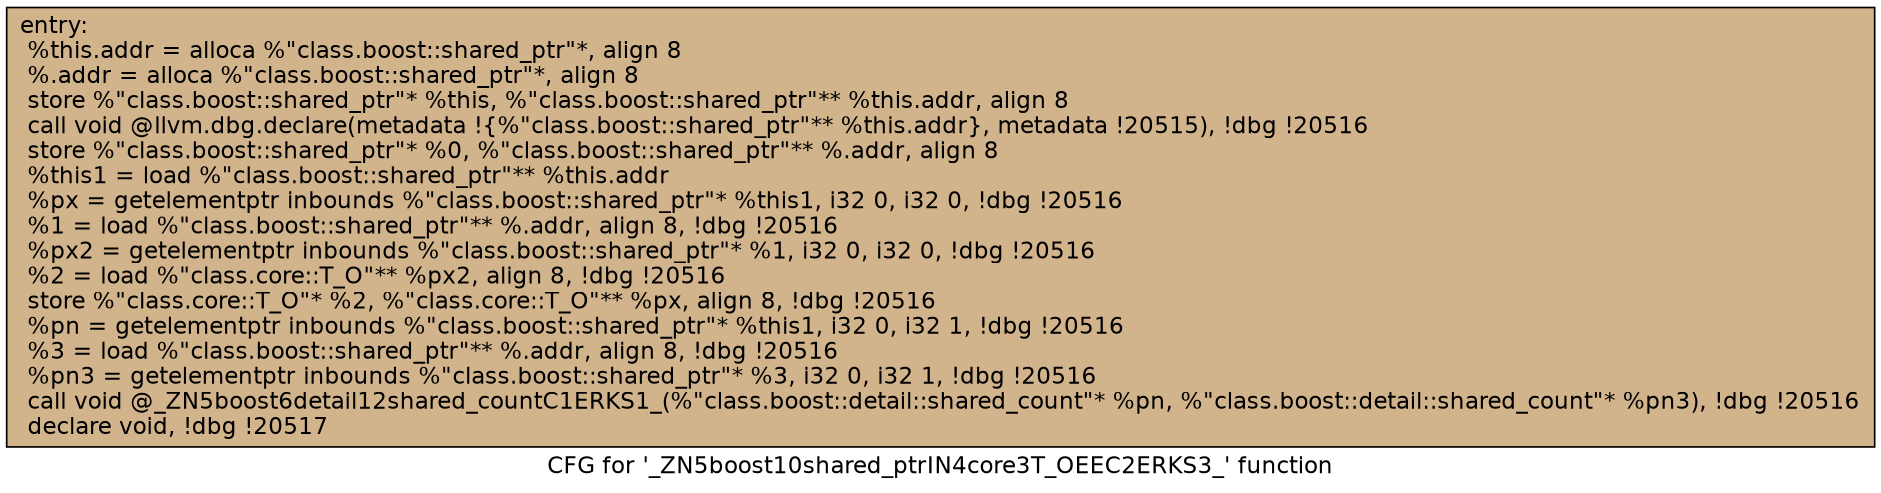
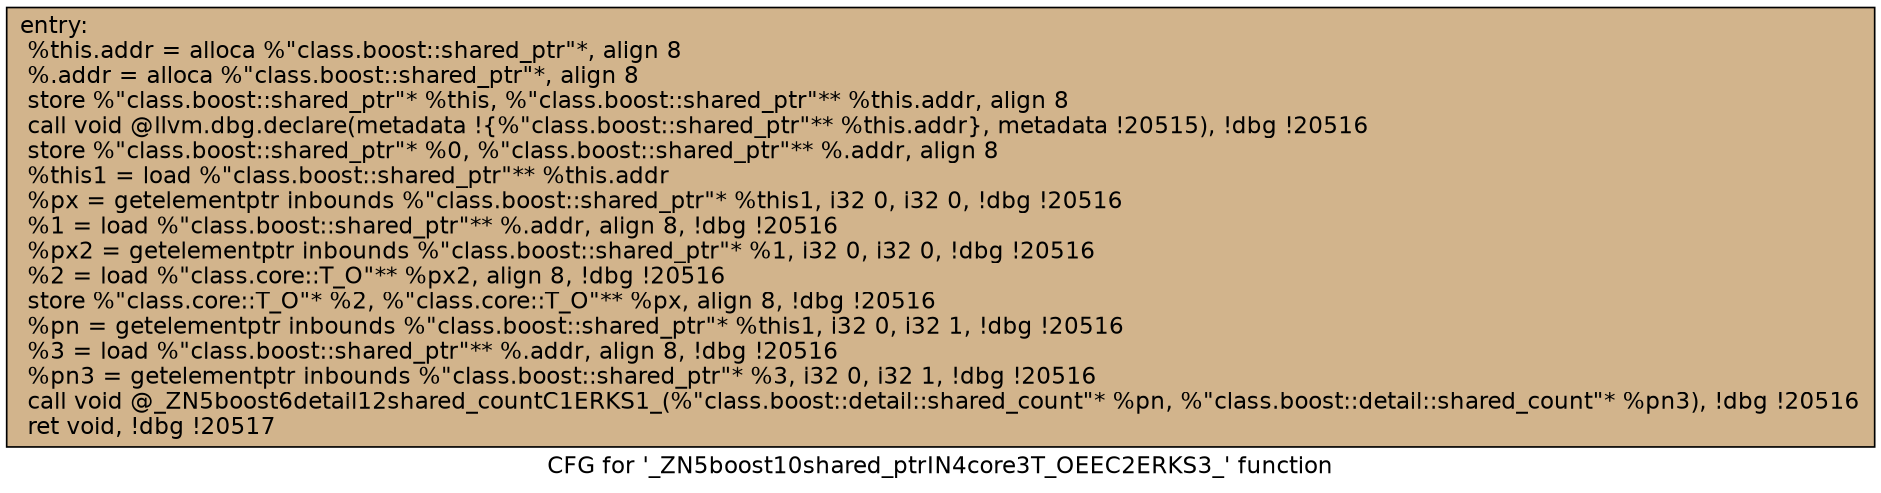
  digraph {
    label="CFG for '_ZN5boost10shared_ptrIN4core3T_OEEC2ERKS3_' function"
    fontname="DejaVu Sans"
-   n1 [label="{entry:\l  %this.addr = alloca %\"class.boost::shared_ptr\"*, align 8\l  %.addr = alloca %\"class.boost::shared_ptr\"*, align 8\l  store %\"class.boost::shared_ptr\"* %this, %\"class.boost::shared_ptr\"** %this.addr, align 8\l  call void @llvm.dbg.declare(metadata !\{%\"class.boost::shared_ptr\"** %this.addr\}, metadata !20515), !dbg !20516\l  store %\"class.boost::shared_ptr\"* %0, %\"class.boost::shared_ptr\"** %.addr, align 8\l  %this1 = load %\"class.boost::shared_ptr\"** %this.addr\l  %px = getelementptr inbounds %\"class.boost::shared_ptr\"* %this1, i32 0, i32 0, !dbg !20516\l  %1 = load %\"class.boost::shared_ptr\"** %.addr, align 8, !dbg !20516\l  %px2 = getelementptr inbounds %\"class.boost::shared_ptr\"* %1, i32 0, i32 0, !dbg !20516\l  %2 = load %\"class.core::T_O\"** %px2, align 8, !dbg !20516\l  store %\"class.core::T_O\"* %2, %\"class.core::T_O\"** %px, align 8, !dbg !20516\l  %pn = getelementptr inbounds %\"class.boost::shared_ptr\"* %this1, i32 0, i32 1, !dbg !20516\l  %3 = load %\"class.boost::shared_ptr\"** %.addr, align 8, !dbg !20516\l  %pn3 = getelementptr inbounds %\"class.boost::shared_ptr\"* %3, i32 0, i32 1, !dbg !20516\l  call void @_ZN5boost6detail12shared_countC1ERKS1_(%\"class.boost::detail::shared_count\"* %pn, %\"class.boost::detail::shared_count\"* %pn3), !dbg !20516\l  declare void, !dbg !20517\l}" shape=record style=filled fillcolor=tan fontname="DejaVu Sans"]
+   n1 [label="{entry:\l  %this.addr = alloca %\"class.boost::shared_ptr\"*, align 8\l  %.addr = alloca %\"class.boost::shared_ptr\"*, align 8\l  store %\"class.boost::shared_ptr\"* %this, %\"class.boost::shared_ptr\"** %this.addr, align 8\l  call void @llvm.dbg.declare(metadata !\{%\"class.boost::shared_ptr\"** %this.addr\}, metadata !20515), !dbg !20516\l  store %\"class.boost::shared_ptr\"* %0, %\"class.boost::shared_ptr\"** %.addr, align 8\l  %this1 = load %\"class.boost::shared_ptr\"** %this.addr\l  %px = getelementptr inbounds %\"class.boost::shared_ptr\"* %this1, i32 0, i32 0, !dbg !20516\l  %1 = load %\"class.boost::shared_ptr\"** %.addr, align 8, !dbg !20516\l  %px2 = getelementptr inbounds %\"class.boost::shared_ptr\"* %1, i32 0, i32 0, !dbg !20516\l  %2 = load %\"class.core::T_O\"** %px2, align 8, !dbg !20516\l  store %\"class.core::T_O\"* %2, %\"class.core::T_O\"** %px, align 8, !dbg !20516\l  %pn = getelementptr inbounds %\"class.boost::shared_ptr\"* %this1, i32 0, i32 1, !dbg !20516\l  %3 = load %\"class.boost::shared_ptr\"** %.addr, align 8, !dbg !20516\l  %pn3 = getelementptr inbounds %\"class.boost::shared_ptr\"* %3, i32 0, i32 1, !dbg !20516\l  call void @_ZN5boost6detail12shared_countC1ERKS1_(%\"class.boost::detail::shared_count\"* %pn, %\"class.boost::detail::shared_count\"* %pn3), !dbg !20516\l  ret void, !dbg !20517\l}" shape=record style=filled fillcolor=tan fontname="DejaVu Sans"]
  }
